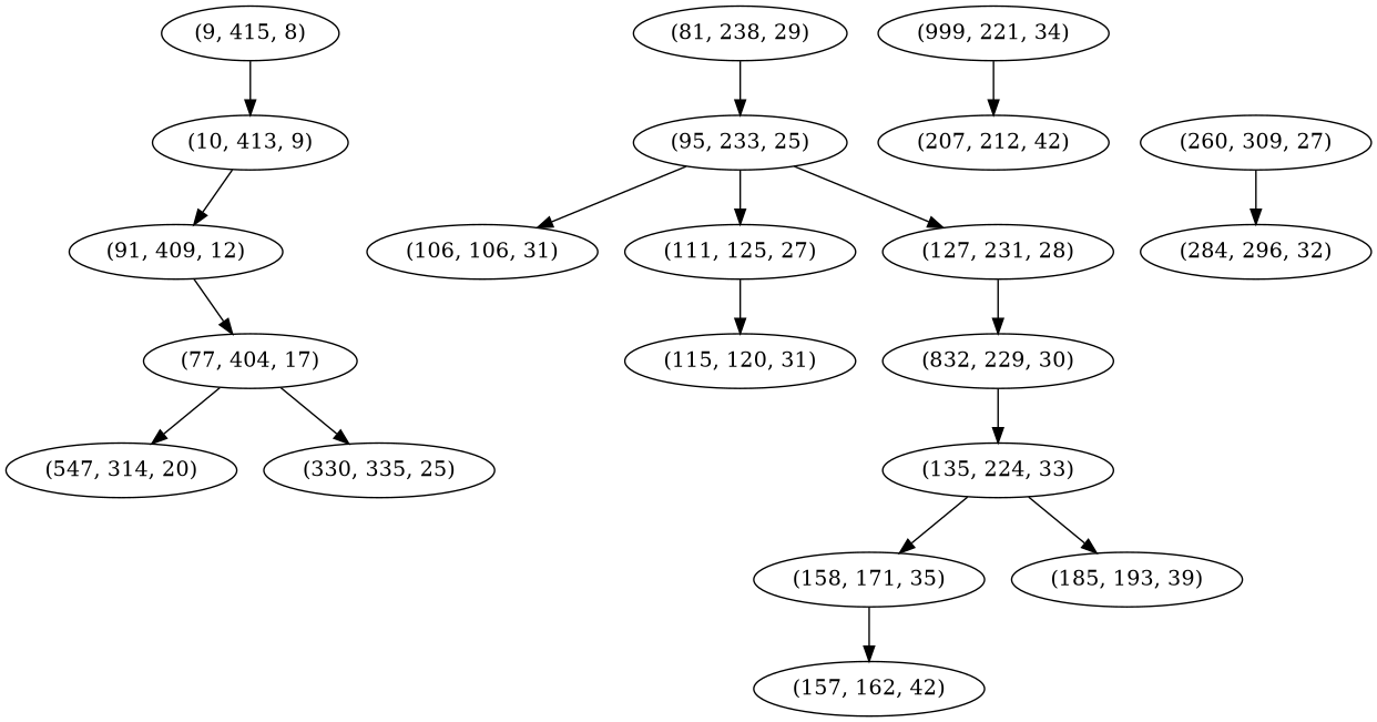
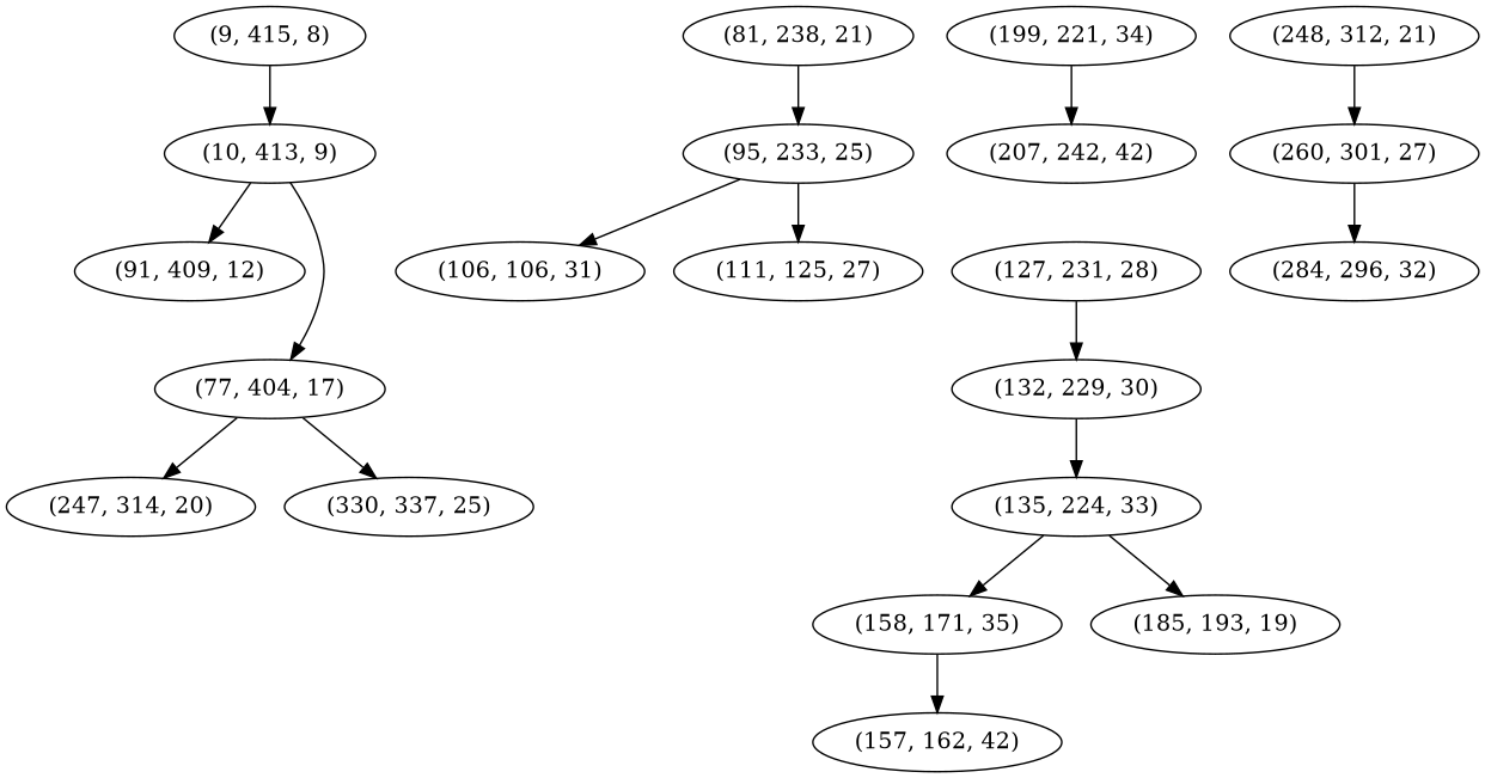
  digraph {
    "(9, 415, 8)"
    "(10, 413, 9)"
    n3 [label="(91, 409, 12)"]
    "(77, 404, 17)"
-   "(247, 314, 20)" [label="(547, 314, 20)"]
-   "(330, 335, 25)"
+   "(247, 314, 20)"
+   "(330, 335, 25)" [label="(330, 337, 25)"]
    n7 [label="(95, 233, 25)"]
-   "(81, 238, 21)" [label="(81, 238, 29)"]
+   "(81, 238, 21)"
    n9 [label="(106, 106, 31)"]
    "(111, 125, 27)"
    "(127, 231, 28)"
-   "(115, 120, 31)"
-   "(132, 229, 30)" [label="(832, 229, 30)"]
+   "(132, 229, 30)"
    "(135, 224, 33)"
    n15 [label="(158, 171, 35)"]
-   "(185, 193, 39)"
+   "(185, 193, 39)" [label="(185, 193, 19)"]
    "(157, 162, 42)"
-   "(199, 221, 34)" [label="(999, 221, 34)"]
-   "(207, 212, 42)"
-   "(260, 301, 27)" [label="(260, 309, 27)"]
+   "(199, 221, 34)"
+   "(207, 212, 42)" [label="(207, 242, 42)"]
+   "(248, 312, 21)"
+   "(260, 301, 27)"
    n22 [label="(284, 296, 32)"]
    "(9, 415, 8)" -> "(10, 413, 9)"
    "(10, 413, 9)" -> n3
-   n3 -> "(77, 404, 17)"
+   "(10, 413, 9)" -> "(77, 404, 17)"
    "(77, 404, 17)" -> "(247, 314, 20)"
    "(77, 404, 17)" -> "(330, 335, 25)"
    n7 -> n9
    n7 -> "(111, 125, 27)"
-   n7 -> "(127, 231, 28)"
    "(81, 238, 21)" -> n7
-   "(111, 125, 27)" -> "(115, 120, 31)"
    "(127, 231, 28)" -> "(132, 229, 30)"
    "(132, 229, 30)" -> "(135, 224, 33)"
    "(135, 224, 33)" -> n15
    "(135, 224, 33)" -> "(185, 193, 39)"
    n15 -> "(157, 162, 42)"
    "(199, 221, 34)" -> "(207, 212, 42)"
+   "(248, 312, 21)" -> "(260, 301, 27)"
    "(260, 301, 27)" -> n22
  }
